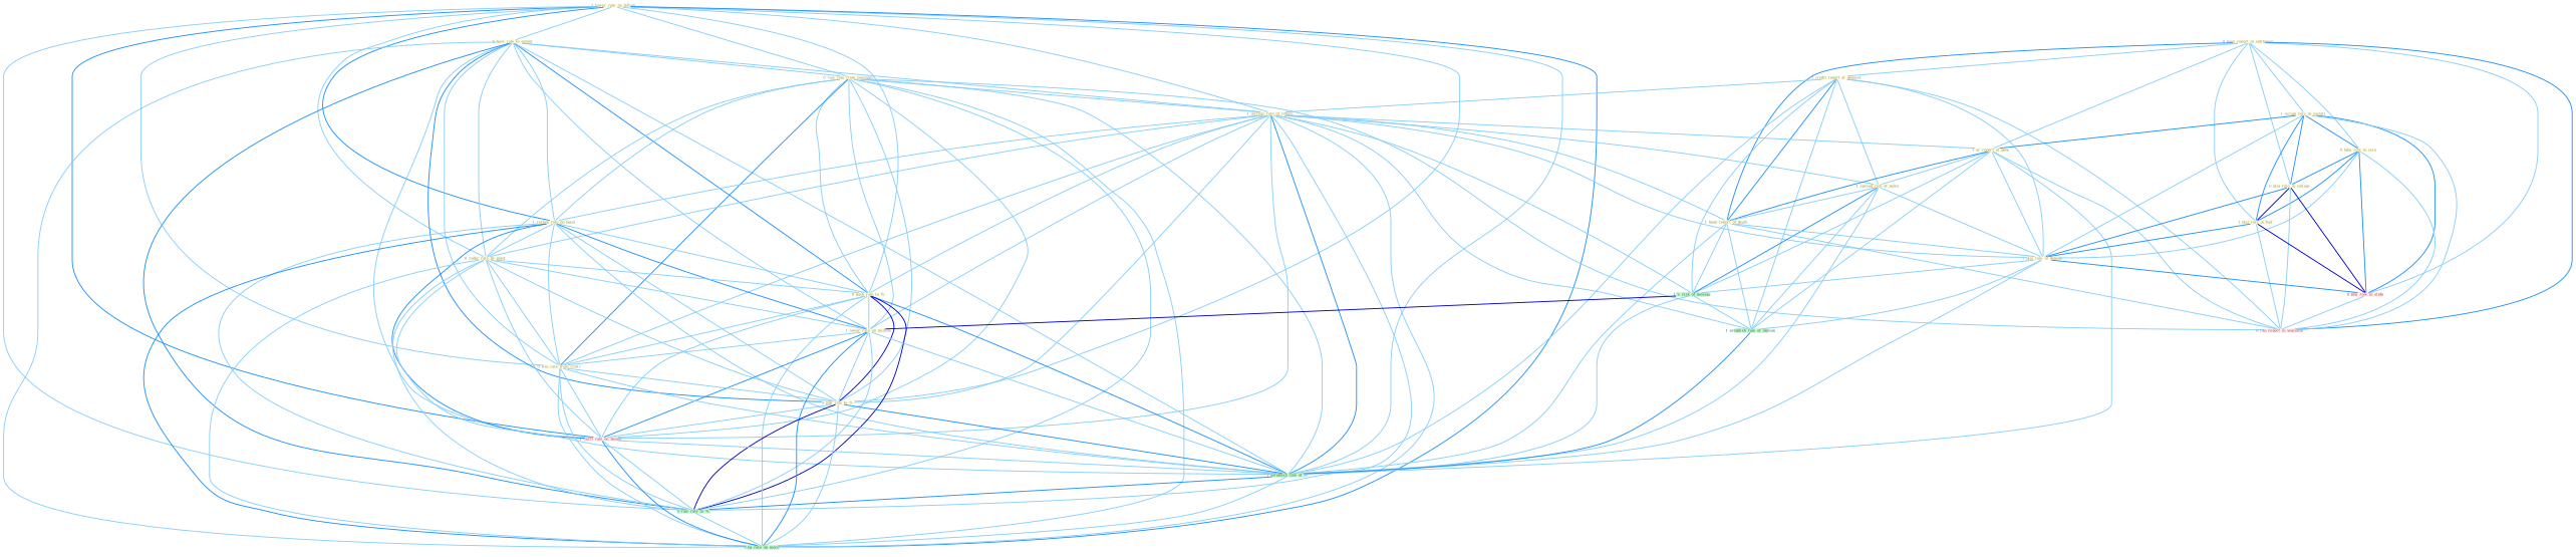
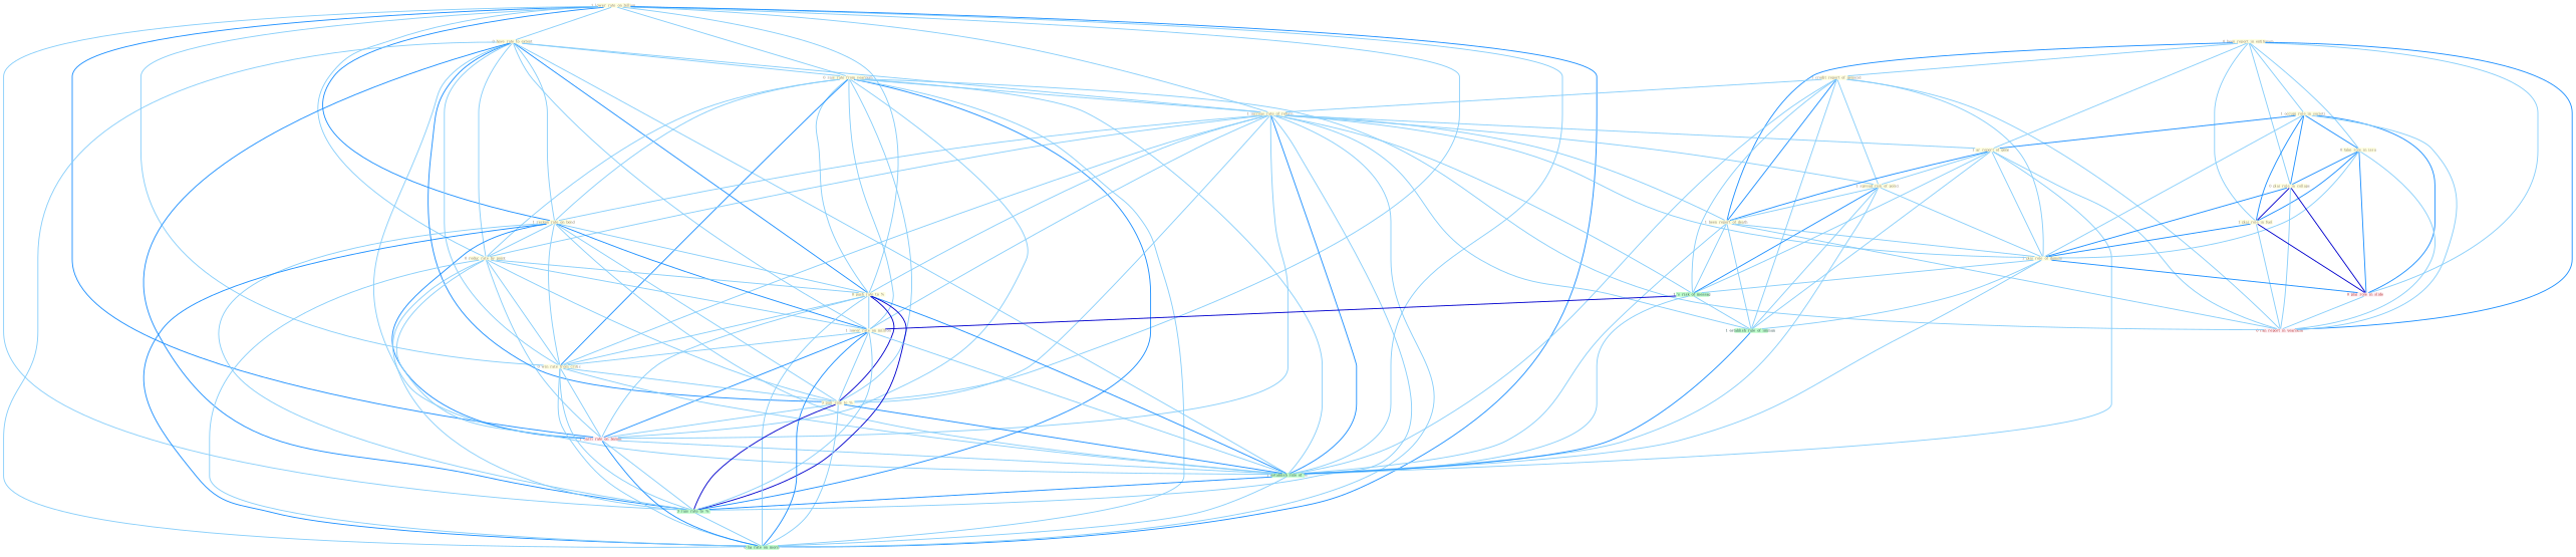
  graph {
    node [color="#ffffe0" fixedsize=true fontcolor="#8b7d6b" fontsize=4 shape=polygon style=filled]
    edge [color="#87cefa" w=1]
    "1_lower_rate_on_billion " [height=.06 width=.5]
    "0_been_report_in_entitynam " [height=.06 width=.5]
    "0_have_rate_to_extent " [height=.06 width=.5]
    "0_rais_rate_from_yearnum " [height=.06 width=.5]
    "1_credit_report_of_genocid " [height=.06 width=.5]
    "1_occupi_role_in_societi " [height=.06 width=.5]
    "1_increas_rate_of_return " [height=.06 width=.5]
    "1_ar_report_of_gene " [height=.06 width=.5]
    "1_reckon_rate_on_bond " [height=.06 width=.5]
    "0_take_role_in_issu " [height=.06 width=.5]
    "0_reduc_rate_by_point " [height=.06 width=.5]
    "0_plai_role_in_collaps " [height=.06 width=.5]
    "0_push_rate_to_% " [height=.06 width=.5]
    "1_spread_risk_of_polici " [height=.06 width=.5]
    "1_lower_rate_on_million " [height=.06 width=.5]
    "1_plai_role_in_fuel " [height=.06 width=.5]
    "0_win_rate_from_critic " [height=.06 width=.5]
    "0_pull_rate_to_% " [height=.06 width=.5]
    "1_been_report_of_death " [height=.06 width=.5]
    "1_plai_role_of_dummi " [height=.06 width=.5]
    "0_plai_role_in_slide " [color="#fff0f5" fontcolor="#b22222" height=.06 width=.5]
    "1_carri_rate_on_balanc " [color="#fff0f5" fontcolor="#b22222" height=.06 width=.5]
    "0_ran_report_in_yearnum " [color="#fff0f5" fontcolor="#b22222" height=.06 width=.5]
    "1_establish_rate_of_% " [color="#BDFCC9" fontcolor="#2f4f4f" height=.06 width=.5]
    "0_rais_rate_to_% " [color="#BDFCC9" fontcolor="#2f4f4f" height=.06 width=.5]
    "0_ha_rate_on_morn " [color="#BDFCC9" fontcolor="#2f4f4f" height=.06 width=.5]
    "1_'s_risk_of_messag " [color="#BDFCC9" fontcolor="#2f4f4f" height=.06 width=.5]
    "1_establish_rule_of_immun " [color="#BDFCC9" fontcolor="#2f4f4f" height=.06 width=.5]
    subgraph sub_1 {
      "1_lower_rate_on_billion "
      "0_been_report_in_entitynam "
      "0_have_rate_to_extent "
      "0_rais_rate_from_yearnum "
      "1_credit_report_of_genocid "
      "1_occupi_role_in_societi "
      "1_increas_rate_of_return "
      "1_ar_report_of_gene "
      "1_reckon_rate_on_bond "
      "0_take_role_in_issu "
      "0_reduc_rate_by_point "
      "0_plai_role_in_collaps "
      "0_push_rate_to_% "
      "1_spread_risk_of_polici "
      "1_lower_rate_on_million "
      "1_plai_role_in_fuel "
      "0_win_rate_from_critic "
      "0_pull_rate_to_% "
      "1_been_report_of_death "
      "1_plai_role_of_dummi "
    }
    subgraph sub_2 {
      "0_plai_role_in_slide "
      "1_carri_rate_on_balanc "
      "0_ran_report_in_yearnum "
    }
    "1_lower_rate_on_billion " -- "0_have_rate_to_extent "
    "1_lower_rate_on_billion " -- "0_rais_rate_from_yearnum "
    "1_lower_rate_on_billion " -- "1_increas_rate_of_return "
    "1_lower_rate_on_billion " -- "1_reckon_rate_on_bond " [color="#1e90ff" w=2]
    "1_lower_rate_on_billion " -- "0_reduc_rate_by_point "
    "1_lower_rate_on_billion " -- "0_push_rate_to_% "
    "1_lower_rate_on_billion " -- "0_win_rate_from_critic "
    "1_lower_rate_on_billion " -- "0_pull_rate_to_% "
    "1_lower_rate_on_billion " -- "1_carri_rate_on_balanc " [color="#1e90ff" w=2]
    "1_lower_rate_on_billion " -- "1_establish_rate_of_% "
    "1_lower_rate_on_billion " -- "0_rais_rate_to_% "
    "1_lower_rate_on_billion " -- "0_ha_rate_on_morn " [color="#1e90ff" w=2]
    "0_been_report_in_entitynam " -- "1_credit_report_of_genocid "
    "0_been_report_in_entitynam " -- "1_occupi_role_in_societi "
    "0_been_report_in_entitynam " -- "1_ar_report_of_gene "
    "0_been_report_in_entitynam " -- "0_take_role_in_issu "
    "0_been_report_in_entitynam " -- "0_plai_role_in_collaps "
    "0_been_report_in_entitynam " -- "1_plai_role_in_fuel "
    "0_been_report_in_entitynam " -- "1_been_report_of_death " [color="#1e90ff" w=2]
    "0_been_report_in_entitynam " -- "0_plai_role_in_slide "
    "0_been_report_in_entitynam " -- "0_ran_report_in_yearnum " [color="#1e90ff" w=2]
    "0_have_rate_to_extent " -- "0_rais_rate_from_yearnum "
    "0_have_rate_to_extent " -- "1_increas_rate_of_return "
    "0_have_rate_to_extent " -- "1_reckon_rate_on_bond "
    "0_have_rate_to_extent " -- "0_reduc_rate_by_point "
    "0_have_rate_to_extent " -- "0_push_rate_to_% " [color="#1e90ff" w=2]
    "0_have_rate_to_extent " -- "1_lower_rate_on_million "
    "0_have_rate_to_extent " -- "0_win_rate_from_critic "
    "0_have_rate_to_extent " -- "0_pull_rate_to_% " [color="#1e90ff" w=2]
    "0_have_rate_to_extent " -- "1_carri_rate_on_balanc "
    "0_have_rate_to_extent " -- "1_establish_rate_of_% "
    "0_have_rate_to_extent " -- "0_rais_rate_to_% " [color="#1e90ff" w=2]
    "0_have_rate_to_extent " -- "0_ha_rate_on_morn "
    "0_rais_rate_from_yearnum " -- "1_increas_rate_of_return "
    "0_rais_rate_from_yearnum " -- "1_reckon_rate_on_bond "
    "0_rais_rate_from_yearnum " -- "0_reduc_rate_by_point "
    "0_rais_rate_from_yearnum " -- "0_push_rate_to_% "
    "0_rais_rate_from_yearnum " -- "1_lower_rate_on_million "
    "0_rais_rate_from_yearnum " -- "0_win_rate_from_critic " [color="#1e90ff" w=2]
    "0_rais_rate_from_yearnum " -- "0_pull_rate_to_% "
    "0_rais_rate_from_yearnum " -- "1_carri_rate_on_balanc "
    "0_rais_rate_from_yearnum " -- "0_ran_report_in_yearnum "
    "0_rais_rate_from_yearnum " -- "1_establish_rate_of_% "
-   "0_rais_rate_from_yearnum " -- "0_rais_rate_to_% " [w=2]
+   "0_rais_rate_from_yearnum " -- "0_rais_rate_to_% " [color="#1e90ff" w=2]
    "0_rais_rate_from_yearnum " -- "0_ha_rate_on_morn "
    "1_credit_report_of_genocid " -- "1_increas_rate_of_return "
    "1_credit_report_of_genocid " -- "1_spread_risk_of_polici "
    "1_credit_report_of_genocid " -- "1_been_report_of_death " [color="#1e90ff" w=2]
    "1_credit_report_of_genocid " -- "1_plai_role_of_dummi "
    "1_credit_report_of_genocid " -- "0_ran_report_in_yearnum "
    "1_credit_report_of_genocid " -- "1_establish_rate_of_% "
    "1_credit_report_of_genocid " -- "1_'s_risk_of_messag "
    "1_credit_report_of_genocid " -- "1_establish_rule_of_immun "
    "1_occupi_role_in_societi " -- "1_ar_report_of_gene " [color="#1e90ff" w=2]
    "1_occupi_role_in_societi " -- "0_take_role_in_issu " [color="#1e90ff" w=2]
    "1_occupi_role_in_societi " -- "0_plai_role_in_collaps " [color="#1e90ff" w=2]
    "1_occupi_role_in_societi " -- "1_plai_role_in_fuel " [color="#1e90ff" w=2]
    "1_occupi_role_in_societi " -- "1_plai_role_of_dummi "
    "1_occupi_role_in_societi " -- "0_plai_role_in_slide " [color="#1e90ff" w=2]
    "1_occupi_role_in_societi " -- "0_ran_report_in_yearnum "
    "1_increas_rate_of_return " -- "1_ar_report_of_gene "
    "1_increas_rate_of_return " -- "1_reckon_rate_on_bond "
    "1_increas_rate_of_return " -- "0_reduc_rate_by_point "
    "1_increas_rate_of_return " -- "0_push_rate_to_% "
    "1_increas_rate_of_return " -- "1_spread_risk_of_polici "
    "1_increas_rate_of_return " -- "1_lower_rate_on_million "
    "1_increas_rate_of_return " -- "0_win_rate_from_critic "
    "1_increas_rate_of_return " -- "0_pull_rate_to_% "
    "1_increas_rate_of_return " -- "1_been_report_of_death "
    "1_increas_rate_of_return " -- "1_plai_role_of_dummi "
    "1_increas_rate_of_return " -- "1_carri_rate_on_balanc "
    "1_increas_rate_of_return " -- "1_establish_rate_of_% " [color="#1e90ff" w=2]
    "1_increas_rate_of_return " -- "0_rais_rate_to_% "
    "1_increas_rate_of_return " -- "0_ha_rate_on_morn "
    "1_increas_rate_of_return " -- "1_'s_risk_of_messag "
    "1_increas_rate_of_return " -- "1_establish_rule_of_immun "
    "1_ar_report_of_gene " -- "1_spread_risk_of_polici "
    "1_ar_report_of_gene " -- "1_been_report_of_death " [color="#1e90ff" w=2]
    "1_ar_report_of_gene " -- "1_plai_role_of_dummi "
    "1_ar_report_of_gene " -- "0_ran_report_in_yearnum "
    "1_ar_report_of_gene " -- "1_establish_rate_of_% "
    "1_ar_report_of_gene " -- "1_'s_risk_of_messag "
    "1_ar_report_of_gene " -- "1_establish_rule_of_immun "
    "1_reckon_rate_on_bond " -- "0_reduc_rate_by_point "
    "1_reckon_rate_on_bond " -- "0_push_rate_to_% "
    "1_reckon_rate_on_bond " -- "1_lower_rate_on_million " [color="#1e90ff" w=2]
    "1_reckon_rate_on_bond " -- "0_win_rate_from_critic "
    "1_reckon_rate_on_bond " -- "0_pull_rate_to_% "
    "1_reckon_rate_on_bond " -- "1_carri_rate_on_balanc " [color="#1e90ff" w=2]
    "1_reckon_rate_on_bond " -- "1_establish_rate_of_% "
    "1_reckon_rate_on_bond " -- "0_rais_rate_to_% "
    "1_reckon_rate_on_bond " -- "0_ha_rate_on_morn " [color="#1e90ff" w=2]
    "0_take_role_in_issu " -- "0_plai_role_in_collaps " [color="#1e90ff" w=2]
    "0_take_role_in_issu " -- "1_plai_role_in_fuel " [color="#1e90ff" w=2]
    "0_take_role_in_issu " -- "1_plai_role_of_dummi "
    "0_take_role_in_issu " -- "0_plai_role_in_slide " [color="#1e90ff" w=2]
    "0_take_role_in_issu " -- "0_ran_report_in_yearnum "
    "0_reduc_rate_by_point " -- "0_push_rate_to_% "
    "0_reduc_rate_by_point " -- "1_lower_rate_on_million "
    "0_reduc_rate_by_point " -- "0_win_rate_from_critic "
    "0_reduc_rate_by_point " -- "0_pull_rate_to_% "
    "0_reduc_rate_by_point " -- "1_carri_rate_on_balanc "
    "0_reduc_rate_by_point " -- "1_establish_rate_of_% "
    "0_reduc_rate_by_point " -- "0_rais_rate_to_% "
    "0_reduc_rate_by_point " -- "0_ha_rate_on_morn "
    "0_plai_role_in_collaps " -- "1_plai_role_in_fuel " [color="#0000cd" w=3]
    "0_plai_role_in_collaps " -- "1_plai_role_of_dummi " [color="#1e90ff" w=2]
    "0_plai_role_in_collaps " -- "0_plai_role_in_slide " [color="#0000cd" w=3]
    "0_plai_role_in_collaps " -- "0_ran_report_in_yearnum "
    "0_push_rate_to_% " -- "1_lower_rate_on_million "
    "0_push_rate_to_% " -- "0_win_rate_from_critic "
    "0_push_rate_to_% " -- "0_pull_rate_to_% " [color="#0000cd" w=3]
    "0_push_rate_to_% " -- "1_carri_rate_on_balanc "
    "0_push_rate_to_% " -- "1_establish_rate_of_% " [color="#1e90ff" w=2]
    "0_push_rate_to_% " -- "0_rais_rate_to_% " [color="#0000cd" w=3]
    "0_push_rate_to_% " -- "0_ha_rate_on_morn "
    "1_spread_risk_of_polici " -- "1_been_report_of_death "
    "1_spread_risk_of_polici " -- "1_plai_role_of_dummi "
    "1_spread_risk_of_polici " -- "1_establish_rate_of_% "
    "1_spread_risk_of_polici " -- "1_'s_risk_of_messag " [color="#1e90ff" w=2]
    "1_spread_risk_of_polici " -- "1_establish_rule_of_immun "
    "1_lower_rate_on_million " -- "0_win_rate_from_critic "
    "1_lower_rate_on_million " -- "0_pull_rate_to_% "
    "1_lower_rate_on_million " -- "1_carri_rate_on_balanc " [color="#1e90ff" w=2]
    "1_lower_rate_on_million " -- "1_establish_rate_of_% "
    "1_lower_rate_on_million " -- "0_rais_rate_to_% "
    "1_lower_rate_on_million " -- "0_ha_rate_on_morn " [color="#1e90ff" w=2]
    "1_plai_role_in_fuel " -- "1_plai_role_of_dummi " [color="#1e90ff" w=2]
    "1_plai_role_in_fuel " -- "0_plai_role_in_slide " [color="#0000cd" w=3]
    "1_plai_role_in_fuel " -- "0_ran_report_in_yearnum "
    "0_win_rate_from_critic " -- "0_pull_rate_to_% "
    "0_win_rate_from_critic " -- "1_carri_rate_on_balanc "
    "0_win_rate_from_critic " -- "1_establish_rate_of_% "
    "0_win_rate_from_critic " -- "0_rais_rate_to_% "
    "0_win_rate_from_critic " -- "0_ha_rate_on_morn "
    "0_pull_rate_to_% " -- "1_carri_rate_on_balanc "
    "0_pull_rate_to_% " -- "1_establish_rate_of_% " [color="#1e90ff" w=2]
    "0_pull_rate_to_% " -- "0_rais_rate_to_% " [color="#0000cd" w=3]
    "0_pull_rate_to_% " -- "0_ha_rate_on_morn "
    "1_been_report_of_death " -- "1_plai_role_of_dummi "
    "1_been_report_of_death " -- "0_ran_report_in_yearnum "
    "1_been_report_of_death " -- "1_establish_rate_of_% "
    "1_been_report_of_death " -- "1_'s_risk_of_messag "
    "1_been_report_of_death " -- "1_establish_rule_of_immun "
    "1_plai_role_of_dummi " -- "0_plai_role_in_slide " [color="#1e90ff" w=2]
    "1_plai_role_of_dummi " -- "1_establish_rate_of_% "
    "1_plai_role_of_dummi " -- "1_'s_risk_of_messag "
    "1_plai_role_of_dummi " -- "1_establish_rule_of_immun "
    "0_plai_role_in_slide " -- "0_ran_report_in_yearnum "
    "1_carri_rate_on_balanc " -- "1_establish_rate_of_% "
    "1_carri_rate_on_balanc " -- "0_rais_rate_to_% "
    "1_carri_rate_on_balanc " -- "0_ha_rate_on_morn " [color="#1e90ff" w=2]
    "1_establish_rate_of_% " -- "0_rais_rate_to_% " [color="#1e90ff" w=2]
    "1_establish_rate_of_% " -- "0_ha_rate_on_morn "
    "0_rais_rate_to_% " -- "0_ha_rate_on_morn "
    "1_'s_risk_of_messag " -- "1_lower_rate_on_million " [color="#0000cd" w=3]
    "1_'s_risk_of_messag " -- "1_establish_rate_of_% "
    "1_'s_risk_of_messag " -- "1_establish_rule_of_immun "
    "1_establish_rule_of_immun " -- "1_establish_rate_of_% " [color="#1e90ff" w=2]
  }
